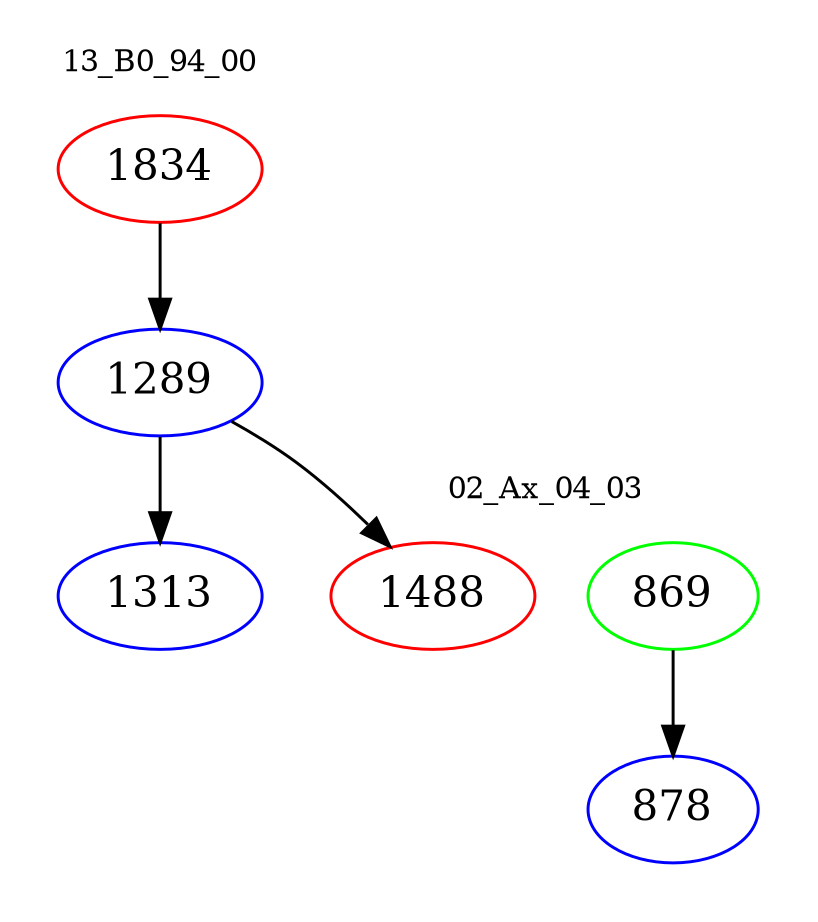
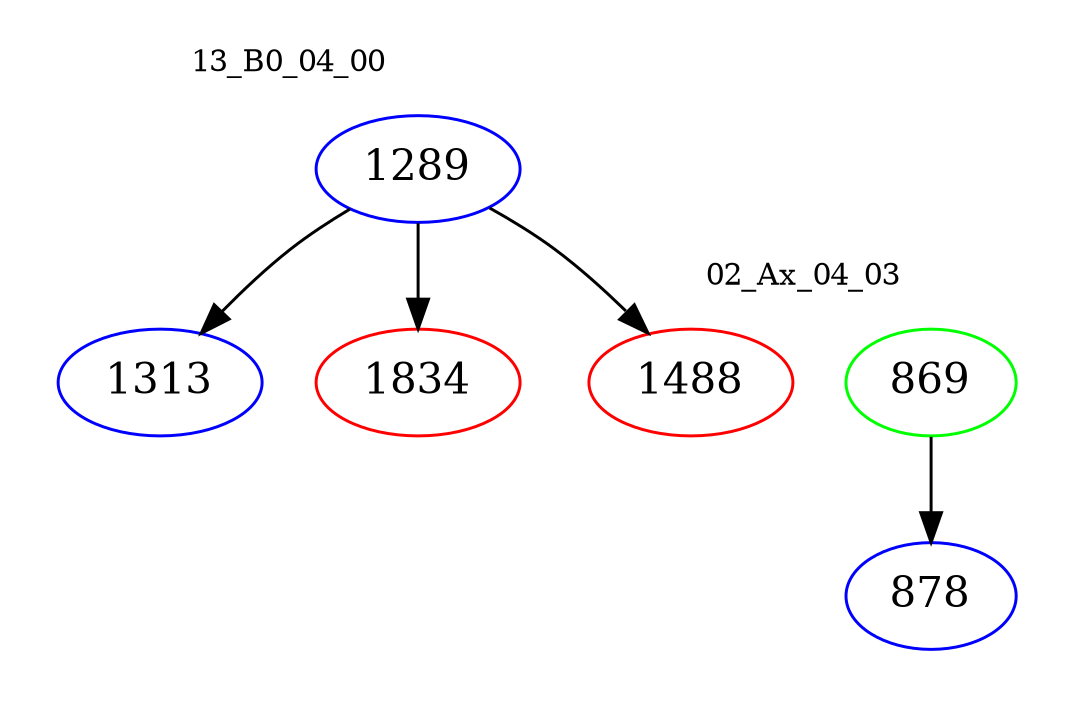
  digraph {
    node [color=blue]
    edge [color=black]
    n1 [color=green label=869]
    n2 [label=878]
    n3 [color=red label=1488]
    n4 [label=1289]
    n5 [label=1313]
    n6 [color=red label=1834]
    subgraph cluster_1 {
      color=white
      fontsize=10
      label="02_Ax_04_03"
      n1
      n2
      n3
    }
    subgraph cluster_2 {
      color=white
      fontsize=10
-     label="13_B0_94_00"
+     label="13_B0_04_00"
      n4
      n5
      n6
    }
    n1 -> n2
    n4 -> n3
    n4 -> n5
-   n6 -> n4
+   n4 -> n6
  }
